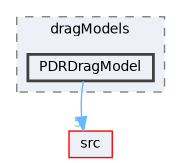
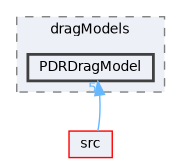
  digraph {
    compound=true
    node [fillcolor="#edf0f7" fontname=Helvetica fontsize=10 shape=box]
    n1 [color=grey25 height=0.2 label=PDRDragModel style="filled,bold" width=0.4]
    n2 [color=red height=0.2 label=src style=filled width=0.4]
    subgraph cluster_1 {
      bgcolor="#edf0f7"
      fontname=Helvetica
      fontsize=10
      label=dragModels
      pencolor=grey50
      style="filled,dashed"
      n1
    }
-   n1 -> n2 [color=steelblue1 fontcolor=steelblue1 fontname=Helvetica fontsize=10 headlabel=5 labeldistance=1.5 labelfontname=Helvetica labelfontsize=10]
+   n2 -> n1 [color=steelblue1 fontcolor=steelblue1 fontname=Helvetica fontsize=10 headlabel=5 labeldistance=1.5 labelfontname=Helvetica labelfontsize=10]
  }
